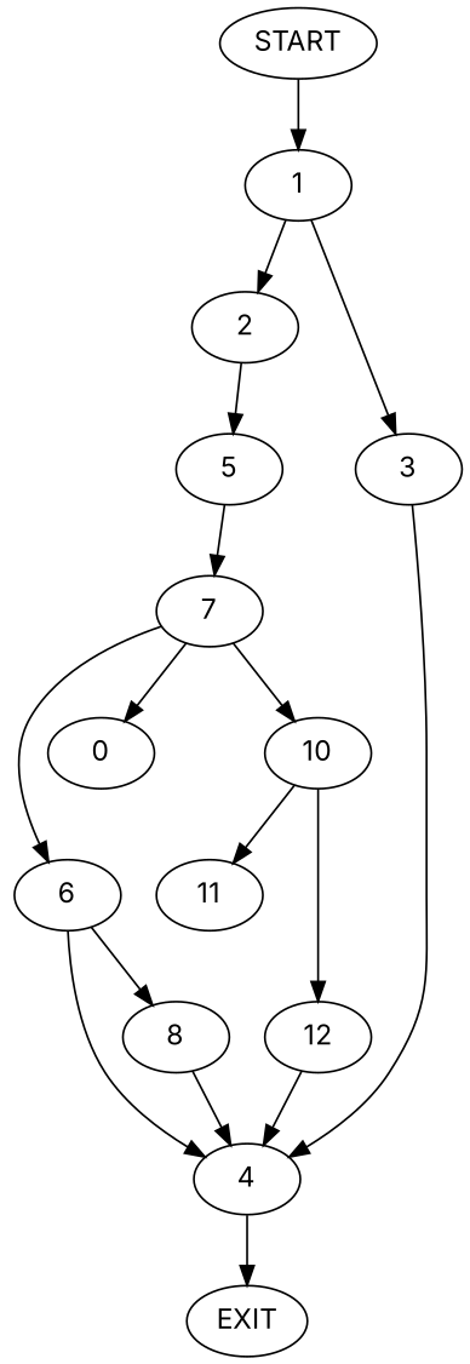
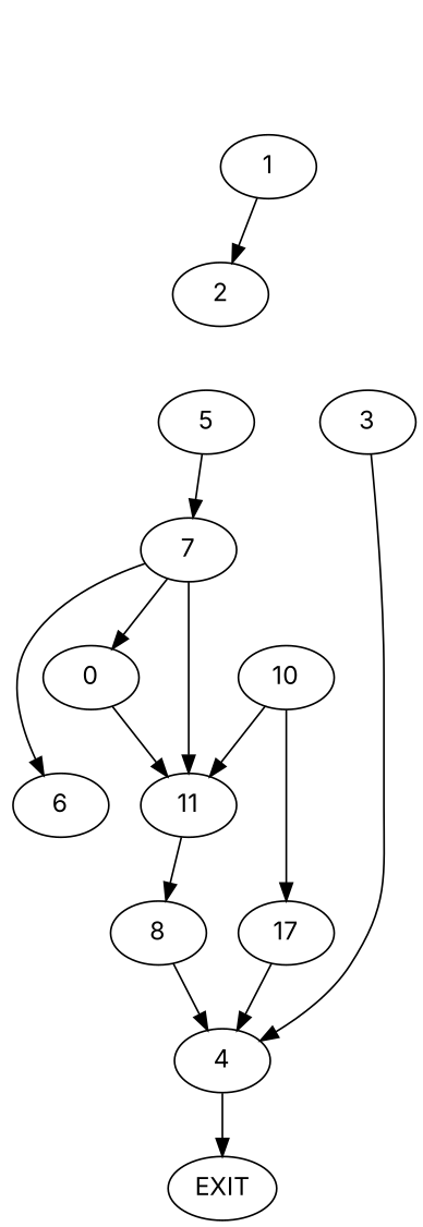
  digraph {
    fontname=Inter
    node [fontname=Inter]
    edge [fontname=Inter]
-   n1 [label=START]
    1
    2
    3
    n5 [label=EXIT]
    5
    4
    7
    6
    8
    n11 [label=0]
    10
    11
-   12
-   n1 -> 1
+   12 [label=17]
    1 -> 2
-   1 -> 3
-   2 -> 5
    3 -> 4
    5 -> 7
    4 -> n5
    7 -> 6
    7 -> n11
-   7 -> 10
-   6 -> 4
-   6 -> 8
+   7 -> 11
+   11 -> 8
    8 -> 4
+   n11 -> 11
    10 -> 11
    10 -> 12
    12 -> 4
  }
